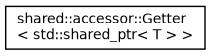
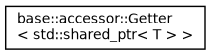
  digraph {
    rankdir=LR
-   n1 [color=black fillcolor=white fontname=Helvetica fontsize=10 height=0.2 label="shared::accessor::Getter\l\< std::shared_ptr\< T \> \>" shape=record style=filled width=0.4]
+   n1 [color=black fillcolor=white fontname=Helvetica fontsize=10 height=0.2 label="base::accessor::Getter\l\< std::shared_ptr\< T \> \>" shape=record style=filled width=0.4]
  }
